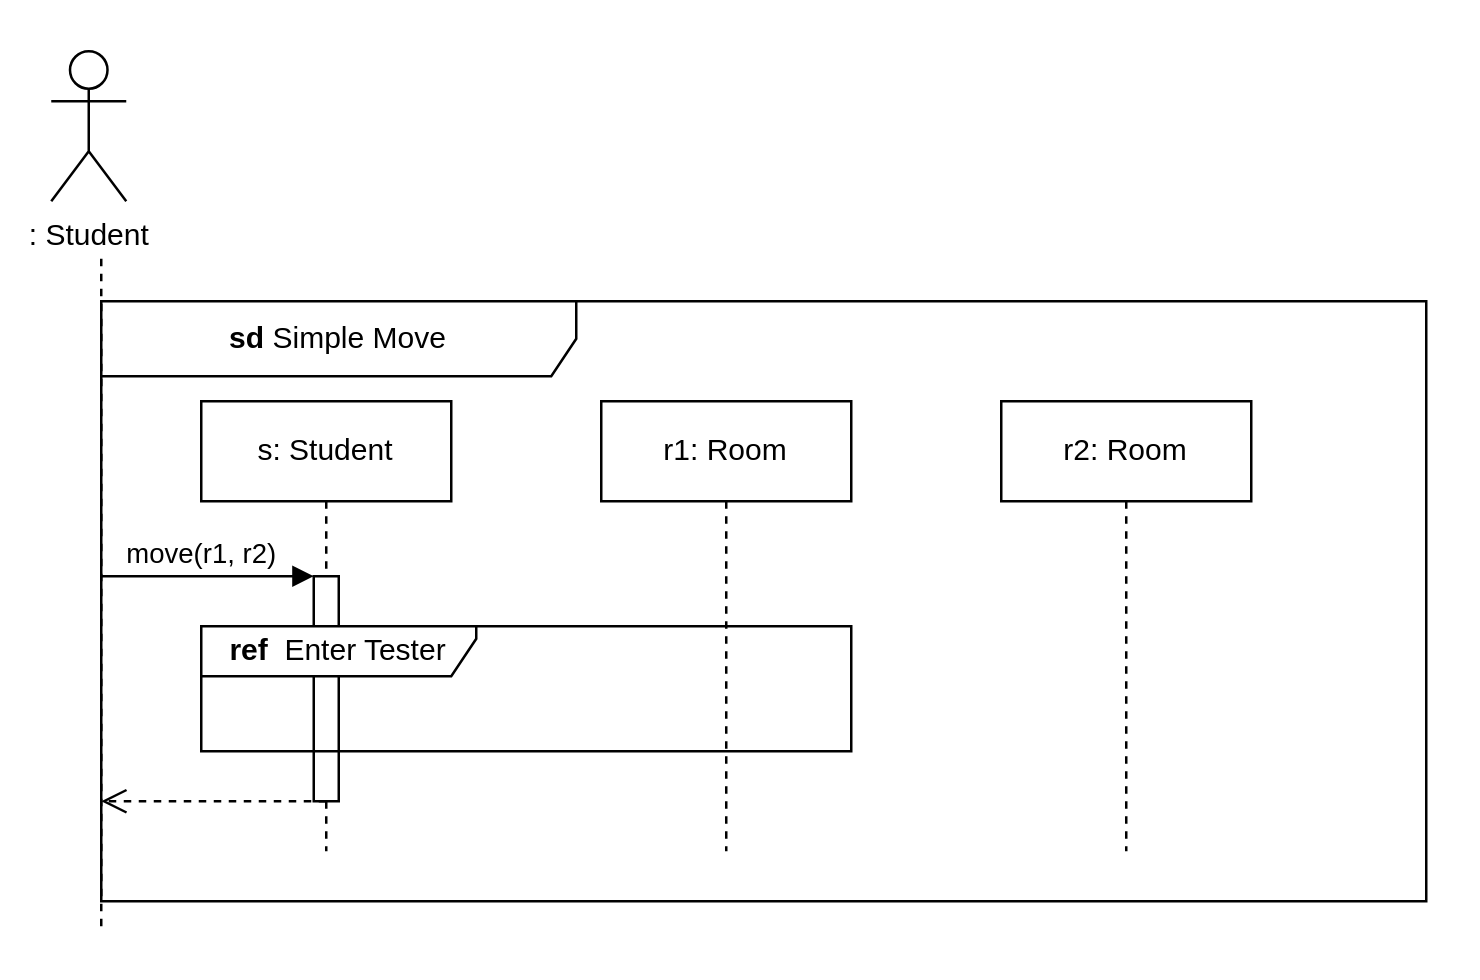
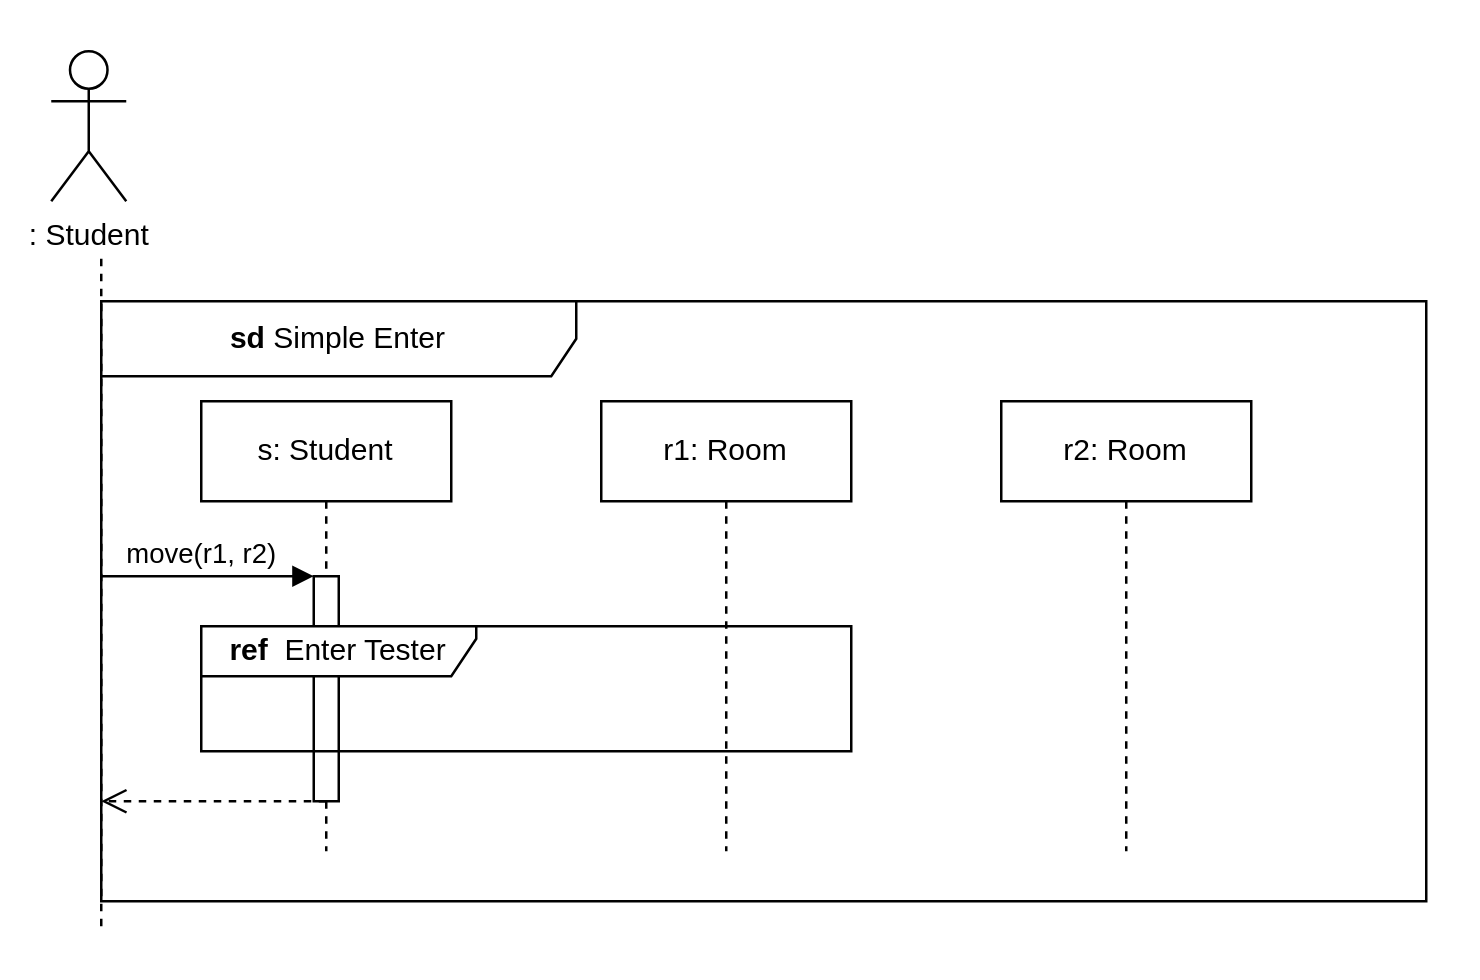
  <mxCell id="0" />
  <mxCell id="1" parent="0" />
  <mxCell id="2" value="s: Student" style="shape=umlLifeline;perimeter=lifelinePerimeter;whiteSpace=wrap;html=1;container=0;dropTarget=0;collapsible=0;recursiveResize=0;outlineConnect=0;portConstraint=eastwest;newEdgeStyle={&quot;edgeStyle&quot;:&quot;elbowEdgeStyle&quot;,&quot;elbow&quot;:&quot;vertical&quot;,&quot;curved&quot;:0,&quot;rounded&quot;:0};" parent="1" vertex="1"><mxGeometry x="80" y="160" width="100" height="180" as="geometry" /></mxCell>
  <mxCell id="3" value="" style="html=1;points=[];perimeter=orthogonalPerimeter;outlineConnect=0;targetShapes=umlLifeline;portConstraint=eastwest;newEdgeStyle={&quot;edgeStyle&quot;:&quot;elbowEdgeStyle&quot;,&quot;elbow&quot;:&quot;vertical&quot;,&quot;curved&quot;:0,&quot;rounded&quot;:0};" parent="2" vertex="1"><mxGeometry x="45" y="70" width="10" height="90" as="geometry" /></mxCell>
  <mxCell id="4" value="move(r1, r2)" style="html=1;verticalAlign=bottom;startArrow=none;endArrow=block;startSize=8;edgeStyle=elbowEdgeStyle;elbow=vertical;curved=0;rounded=0;startFill=0;" parent="2" target="3" edge="1"><mxGeometry x="0.182" relative="1" as="geometry"><mxPoint x="-15" y="70" as="sourcePoint" /><Array as="points"><mxPoint x="-40" y="70" /></Array><mxPoint as="offset" /></mxGeometry></mxCell>
  <mxCell id="5" value="r2: Room" style="shape=umlLifeline;perimeter=lifelinePerimeter;whiteSpace=wrap;html=1;container=0;dropTarget=0;collapsible=0;recursiveResize=0;outlineConnect=0;portConstraint=eastwest;newEdgeStyle={&quot;edgeStyle&quot;:&quot;elbowEdgeStyle&quot;,&quot;elbow&quot;:&quot;vertical&quot;,&quot;curved&quot;:0,&quot;rounded&quot;:0};" parent="1" vertex="1"><mxGeometry x="400" y="160" width="100" height="180" as="geometry" /></mxCell>
  <mxCell id="6" value="r1: Room" style="shape=umlLifeline;perimeter=lifelinePerimeter;whiteSpace=wrap;html=1;container=1;dropTarget=0;collapsible=0;recursiveResize=0;outlineConnect=0;portConstraint=eastwest;newEdgeStyle={&quot;curved&quot;:0,&quot;rounded&quot;:0};" parent="1" vertex="1"><mxGeometry x="240" y="160" width="100" height="180" as="geometry" /></mxCell>
  <mxCell id="7" value="" style="html=1;verticalAlign=bottom;endArrow=open;dashed=1;endSize=8;curved=0;rounded=0;" parent="1" edge="1"><mxGeometry relative="1" as="geometry"><mxPoint x="130" y="320" as="sourcePoint" /><mxPoint x="40" y="320" as="targetPoint" /></mxGeometry></mxCell>
- <mxCell id="8" value="&lt;b&gt;sd&lt;/b&gt;&amp;nbsp;Simple Move" style="shape=umlFrame;whiteSpace=wrap;html=1;pointerEvents=0;width=190;height=30;" parent="1" vertex="1"><mxGeometry x="40" y="120" width="530" height="240" as="geometry" /></mxCell>
+ <mxCell id="8" value="&lt;b&gt;sd&lt;/b&gt;&amp;nbsp;Simple Enter" style="shape=umlFrame;whiteSpace=wrap;html=1;pointerEvents=0;width=190;height=30;" parent="1" vertex="1"><mxGeometry x="40" y="120" width="530" height="240" as="geometry" /></mxCell>
  <mxCell id="9" value=": Student" style="shape=umlActor;verticalLabelPosition=bottom;verticalAlign=top;html=1;" parent="1" vertex="1"><mxGeometry x="20" y="20" width="30" height="60" as="geometry" /></mxCell>
  <mxCell id="10" value="" style="endArrow=none;dashed=1;html=1;rounded=0;" parent="1" edge="1"><mxGeometry width="50" height="50" relative="1" as="geometry"><mxPoint x="40" y="370" as="sourcePoint" /><mxPoint x="40" y="100" as="targetPoint" /></mxGeometry></mxCell>
  <mxCell id="11" value="&lt;b&gt;ref&amp;nbsp;&lt;/b&gt;&amp;nbsp;Enter Tester" style="shape=umlFrame;whiteSpace=wrap;html=1;pointerEvents=0;width=110;height=20;" parent="1" vertex="1"><mxGeometry x="80" y="250" width="260" height="50" as="geometry" /></mxCell>
